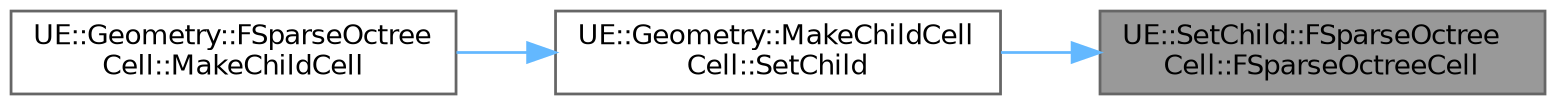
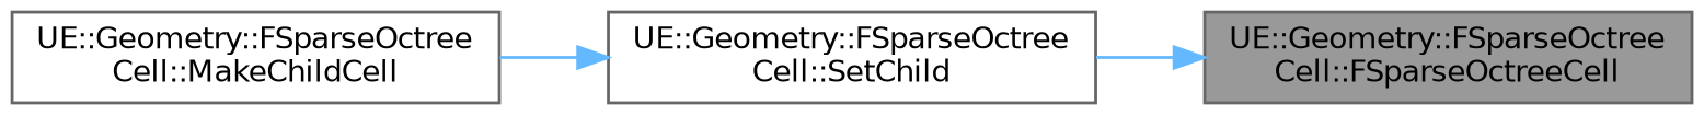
  digraph {
    rankdir=RL
    node [color=grey40 fillcolor=white fontname=Helvetica fontsize=10 shape=box style=filled]
    edge [color=steelblue1 dir=back fontname=Helvetica fontsize=10 labelfontname=Helvetica labelfontsize=10 style=solid]
-   n1 [color=gray40 fillcolor=grey60 fontcolor=black height=0.2 label="UE::SetChild::FSparseOctree\lCell::FSparseOctreeCell" width=0.4]
-   n2 [height=0.2 label="UE::Geometry::MakeChildCell\lCell::SetChild" width=0.4]
+   n1 [color=gray40 fillcolor=grey60 fontcolor=black height=0.2 label="UE::Geometry::FSparseOctree\lCell::FSparseOctreeCell" width=0.4]
+   n2 [height=0.2 label="UE::Geometry::FSparseOctree\lCell::SetChild" width=0.4]
    n3 [height=0.2 label="UE::Geometry::FSparseOctree\lCell::MakeChildCell" width=0.4]
    n1 -> n2
    n2 -> n3
  }
